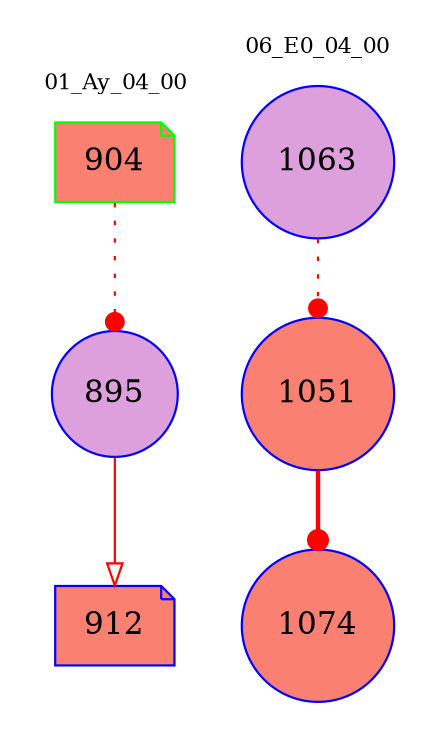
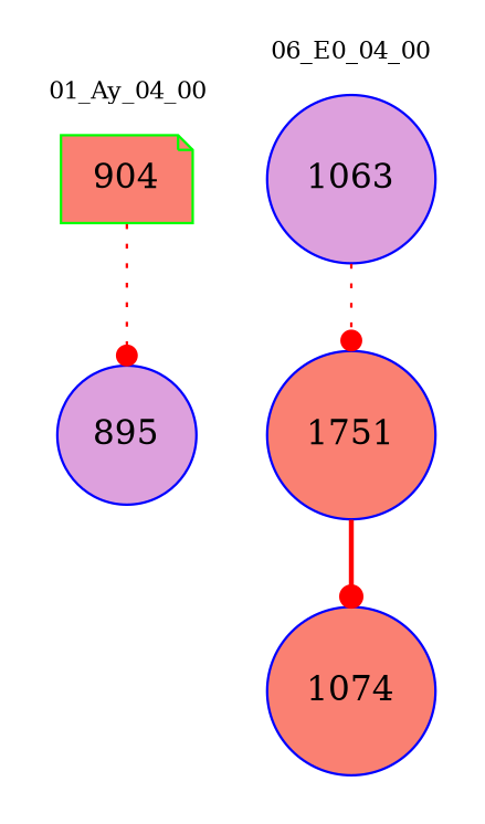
  digraph {
    node [color=blue fillcolor=salmon shape=circle style=filled]
    edge [arrowhead=dot color=red style=dotted]
    n1 [color=green label=904 shape=note]
    n2 [fillcolor=plum label=895]
-   n3 [label=912 shape=note]
    n4 [fillcolor=plum label=1063]
-   n5 [label=1051]
+   n5 [label=1751]
    n6 [label=1074]
    subgraph cluster_1 {
      color=white
      fontsize=10
      label="01_Ay_04_00"
      n1
      n2
-     n3
    }
    subgraph cluster_2 {
      color=white
      fontsize=10
      label="06_E0_04_00"
      n4
      n5
      n6
    }
    n1 -> n2
-   n2 -> n3 [arrowhead=onormal style=solid]
    n4 -> n5
    n5 -> n6 [style=bold]
  }
